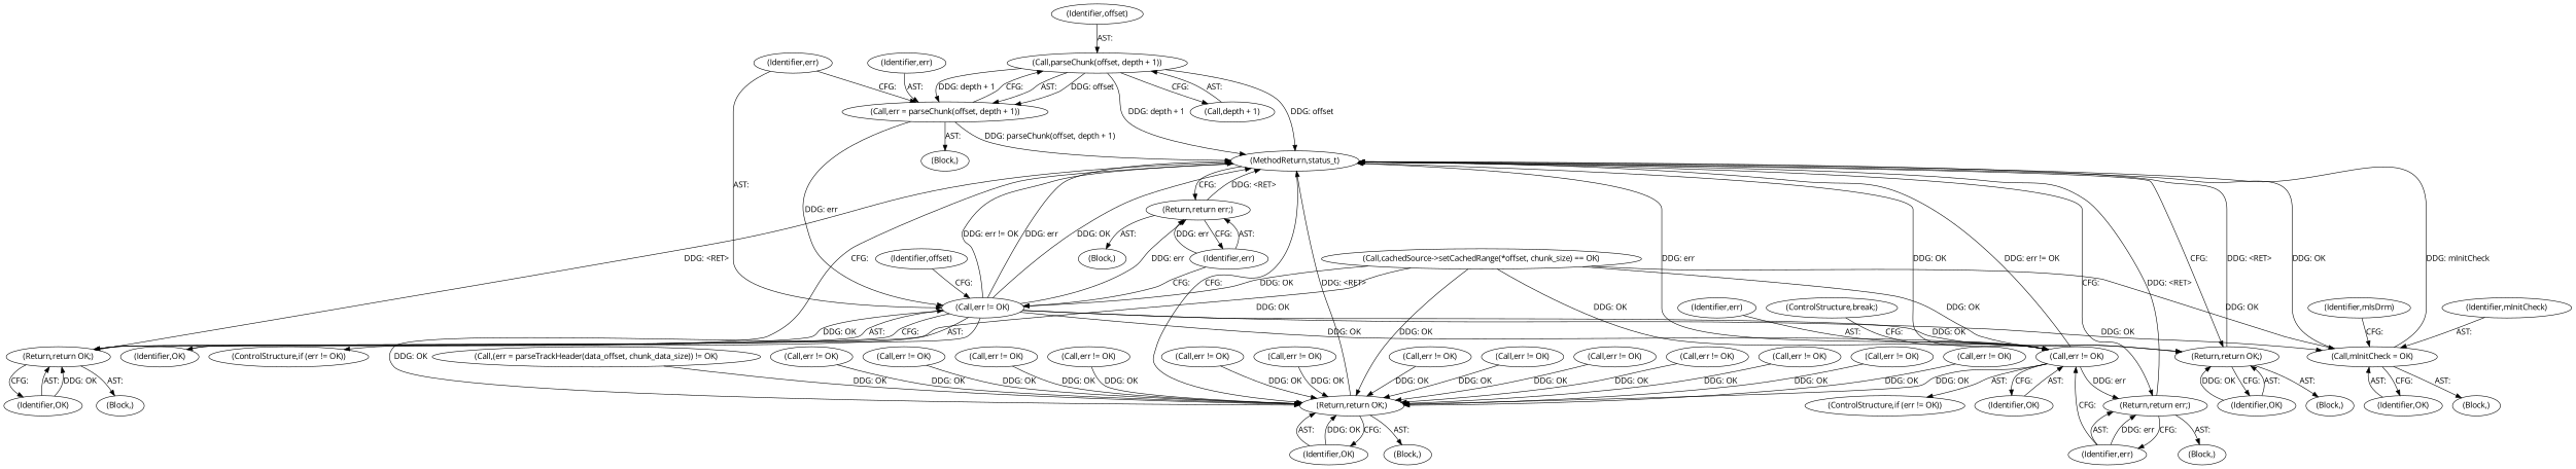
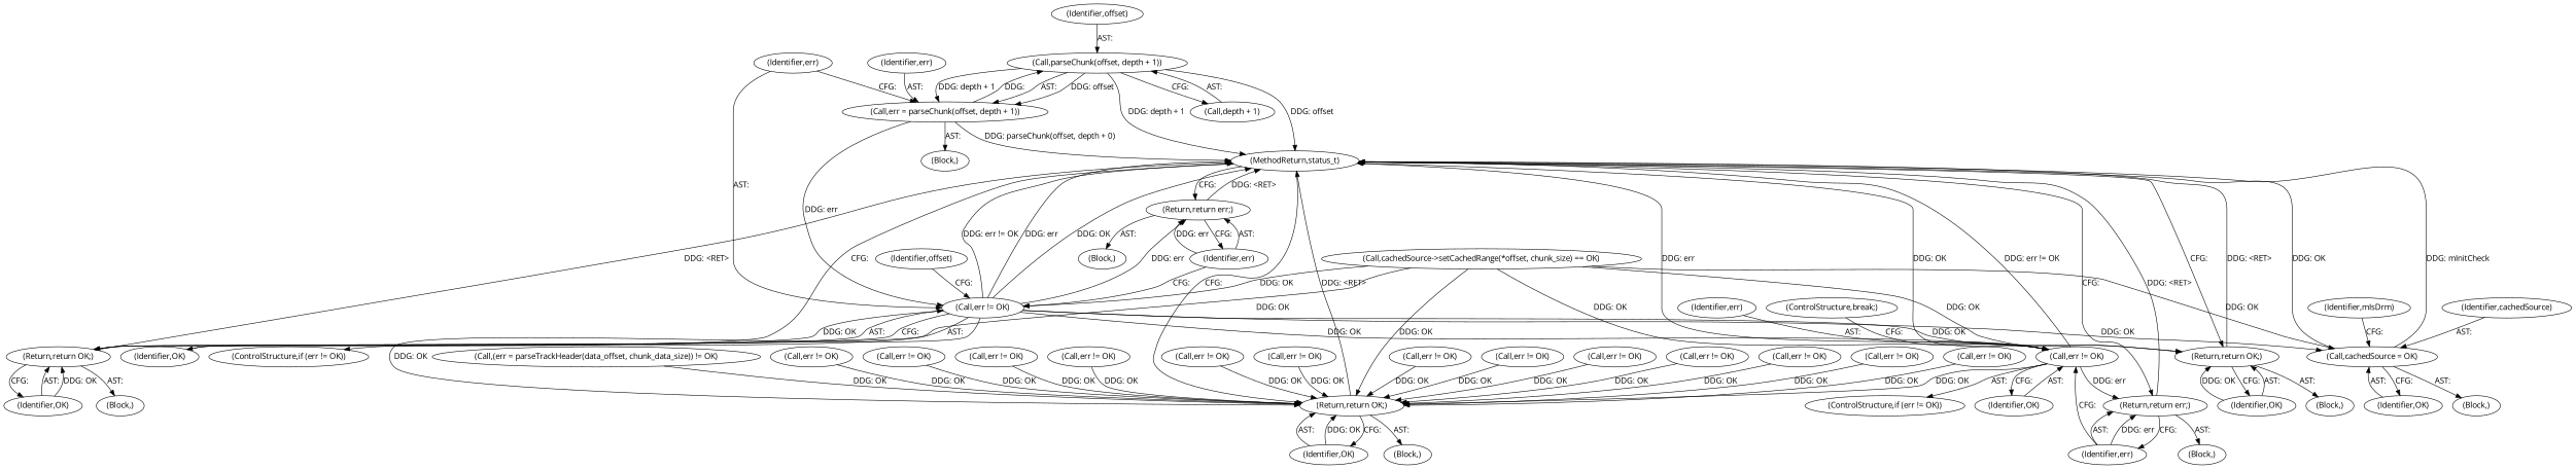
  digraph {
    fontname="Open Sans"
    node [fontname="Open Sans"]
    edge [fontname="Open Sans"]
    n1 [label="(Call,parseChunk(offset, depth + 1))"]
    n2 [label="(Call,err = parseChunk(offset, depth + 1))"]
    n3 [label="(Call,depth + 1)"]
    n4 [label="(MethodReturn,status_t)"]
    n5 [label="(Call,err != OK)"]
    n6 [label="(Block,)"]
    n7 [label="(Return,return err;)"]
    n8 [label="(Return,return OK;)"]
    n9 [label="(Return,return OK;)"]
    n10 [label="(Return,return OK;)"]
    n11 [label="(Return,return err;)"]
    n12 [label="(Call,err != OK)"]
-   n13 [label="(Call,mInitCheck = OK)"]
+   n13 [label="(Call,cachedSource = OK)"]
    n14 [label="(Identifier,OK)"]
    n15 [label="(ControlStructure,if (err != OK))"]
    n16 [label="(Identifier,err)"]
    n17 [label="(Block,)"]
    n18 [label="(Block,)"]
    n19 [label="(Identifier,OK)"]
    n20 [label="(Identifier,OK)"]
    n21 [label="(ControlStructure,if (err != OK))"]
    n22 [label="(Identifier,OK)"]
    n23 [label="(Block,)"]
    n24 [label="(Block,)"]
    n25 [label="(Identifier,OK)"]
    n26 [label="(Identifier,OK)"]
    n27 [label="(Block,)"]
    n28 [label="(Identifier,err)"]
    n29 [label="(Block,)"]
    n30 [label="(Call,(err = parseTrackHeader(data_offset, chunk_data_size)) != OK)"]
    n31 [label="(Identifier,err)"]
    n32 [label="(Call,err != OK)"]
    n33 [label="(Call,err != OK)"]
    n34 [label="(Identifier,err)"]
    n35 [label="(Call,err != OK)"]
    n36 [label="(Identifier,mIsDrm)"]
    n37 [label="(Call,err != OK)"]
    n38 [label="(Call,err != OK)"]
    n39 [label="(Identifier,err)"]
    n40 [label="(ControlStructure,break;)"]
    n41 [label="(Call,err != OK)"]
    n42 [label="(Identifier,offset)"]
    n43 [label="(Call,cachedSource->setCachedRange(*offset, chunk_size) == OK)"]
    n44 [label="(Call,err != OK)"]
    n45 [label="(Call,err != OK)"]
    n46 [label="(Identifier,offset)"]
    n47 [label="(Call,err != OK)"]
    n48 [label="(Call,err != OK)"]
    n49 [label="(Call,err != OK)"]
    n50 [label="(Call,err != OK)"]
    n51 [label="(Call,err != OK)"]
-   n52 [label="(Identifier,mInitCheck)"]
+   n52 [label="(Identifier,cachedSource)"]
    n1 -> n2 [label="AST: "]
    n1 -> n2 [label="DDG: offset"]
    n1 -> n2 [label="DDG: depth + 1"]
    n1 -> n3 [label="CFG: "]
    n1 -> n4 [label="DDG: depth + 1"]
    n1 -> n4 [label="DDG: offset"]
-   n2 -> n1 [label="CFG: "]
-   n2 -> n4 [label="DDG: parseChunk(offset, depth + 1)"]
+   n2 -> n1 [label="DDG: "]
+   n2 -> n4 [label="DDG: parseChunk(offset, depth + 0)"]
    n2 -> n5 [label="DDG: err"]
    n2 -> n6 [label="AST: "]
    n3 -> n1 [label="AST: "]
    n4 -> n7 [label="CFG: "]
    n4 -> n8 [label="CFG: "]
    n4 -> n9 [label="CFG: "]
    n4 -> n10 [label="CFG: "]
    n4 -> n11 [label="CFG: "]
    n5 -> n4 [label="DDG: err"]
    n5 -> n4 [label="DDG: err != OK"]
    n5 -> n4 [label="DDG: OK"]
    n5 -> n7 [label="DDG: err"]
    n5 -> n8 [label="DDG: OK"]
    n5 -> n9 [label="DDG: OK"]
    n5 -> n10 [label="DDG: OK"]
    n5 -> n12 [label="DDG: OK"]
    n5 -> n13 [label="DDG: OK"]
    n5 -> n14 [label="CFG: "]
    n5 -> n15 [label="AST: "]
    n7 -> n4 [label="DDG: <RET>"]
    n7 -> n16 [label="CFG: "]
    n7 -> n17 [label="AST: "]
    n8 -> n4 [label="DDG: <RET>"]
    n8 -> n18 [label="AST: "]
    n8 -> n19 [label="CFG: "]
    n9 -> n4 [label="DDG: <RET>"]
    n9 -> n22 [label="CFG: "]
    n9 -> n23 [label="AST: "]
    n10 -> n4 [label="DDG: <RET>"]
    n10 -> n26 [label="CFG: "]
    n10 -> n27 [label="AST: "]
    n11 -> n4 [label="DDG: <RET>"]
    n11 -> n28 [label="CFG: "]
    n11 -> n29 [label="AST: "]
    n12 -> n4 [label="DDG: err"]
    n12 -> n4 [label="DDG: OK"]
    n12 -> n4 [label="DDG: err != OK"]
    n12 -> n9 [label="DDG: OK"]
    n12 -> n11 [label="DDG: err"]
    n12 -> n20 [label="CFG: "]
    n12 -> n21 [label="AST: "]
    n13 -> n4 [label="DDG: OK"]
    n13 -> n4 [label="DDG: mInitCheck"]
    n13 -> n24 [label="AST: "]
    n13 -> n25 [label="CFG: "]
    n14 -> n5 [label="AST: "]
    n16 -> n5 [label="CFG: "]
    n16 -> n7 [label="AST: "]
    n16 -> n7 [label="DDG: err"]
    n19 -> n8 [label="AST: "]
    n19 -> n8 [label="DDG: OK"]
    n20 -> n12 [label="AST: "]
    n22 -> n9 [label="AST: "]
    n22 -> n9 [label="DDG: OK"]
    n25 -> n13 [label="AST: "]
    n26 -> n10 [label="AST: "]
    n26 -> n10 [label="DDG: OK"]
    n28 -> n11 [label="AST: "]
    n28 -> n11 [label="DDG: err"]
    n28 -> n12 [label="CFG: "]
    n30 -> n9 [label="DDG: OK"]
    n31 -> n12 [label="AST: "]
    n32 -> n9 [label="DDG: OK"]
    n33 -> n9 [label="DDG: OK"]
    n34 -> n2 [label="AST: "]
    n35 -> n9 [label="DDG: OK"]
    n36 -> n13 [label="CFG: "]
    n37 -> n9 [label="DDG: OK"]
    n38 -> n9 [label="DDG: OK"]
    n39 -> n2 [label="CFG: "]
    n39 -> n5 [label="AST: "]
    n40 -> n12 [label="CFG: "]
    n41 -> n9 [label="DDG: OK"]
    n42 -> n5 [label="CFG: "]
    n43 -> n5 [label="DDG: OK"]
    n43 -> n8 [label="DDG: OK"]
    n43 -> n9 [label="DDG: OK"]
    n43 -> n10 [label="DDG: OK"]
    n43 -> n12 [label="DDG: OK"]
    n43 -> n13 [label="DDG: OK"]
    n44 -> n9 [label="DDG: OK"]
    n45 -> n9 [label="DDG: OK"]
    n46 -> n1 [label="AST: "]
    n47 -> n9 [label="DDG: OK"]
    n48 -> n9 [label="DDG: OK"]
    n49 -> n9 [label="DDG: OK"]
    n50 -> n9 [label="DDG: OK"]
    n51 -> n9 [label="DDG: OK"]
    n52 -> n13 [label="AST: "]
  }
